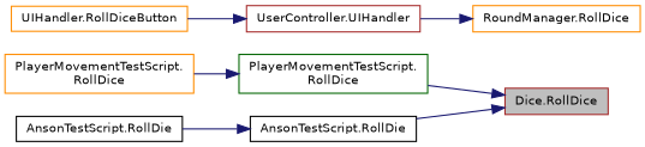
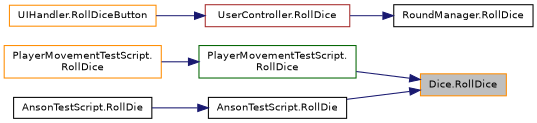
  digraph {
    rankdir=RL
    node [color=black fillcolor=white fontname=Helvetica fontsize=10 shape=record style=filled]
    edge [color=midnightblue dir=back fontname=Helvetica fontsize=10 labelfontname=Helvetica labelfontsize=10 style=solid]
-   n1 [color=brown fillcolor=grey75 fontcolor=black height=0.2 label="Dice.RollDice" width=0.4]
+   n1 [color=darkorange fillcolor=grey75 fontcolor=black height=0.2 label="Dice.RollDice" width=0.4]
    n2 [color=darkgreen height=0.2 label="PlayerMovementTestScript.\lRollDice" width=0.4]
    n3 [height=0.2 label="AnsonTestScript.RollDie" width=0.4]
    n4 [color=darkorange height=0.2 label="PlayerMovementTestScript.\lRollDice" width=0.4]
-   n5 [color=darkorange height=0.2 label="RoundManager.RollDice" width=0.4]
-   n6 [color=brown height=0.2 label="UserController.UIHandler" width=0.4]
+   n5 [height=0.2 label="RoundManager.RollDice" width=0.4]
+   n6 [color=brown height=0.2 label="UserController.RollDice" width=0.4]
    n7 [height=0.2 label="AnsonTestScript.RollDie" width=0.4]
    n8 [color=darkorange height=0.2 label="UIHandler.RollDiceButton" width=0.4]
    n1 -> n2
    n1 -> n3
    n2 -> n4
    n3 -> n7
    n5 -> n6
    n6 -> n8
  }
